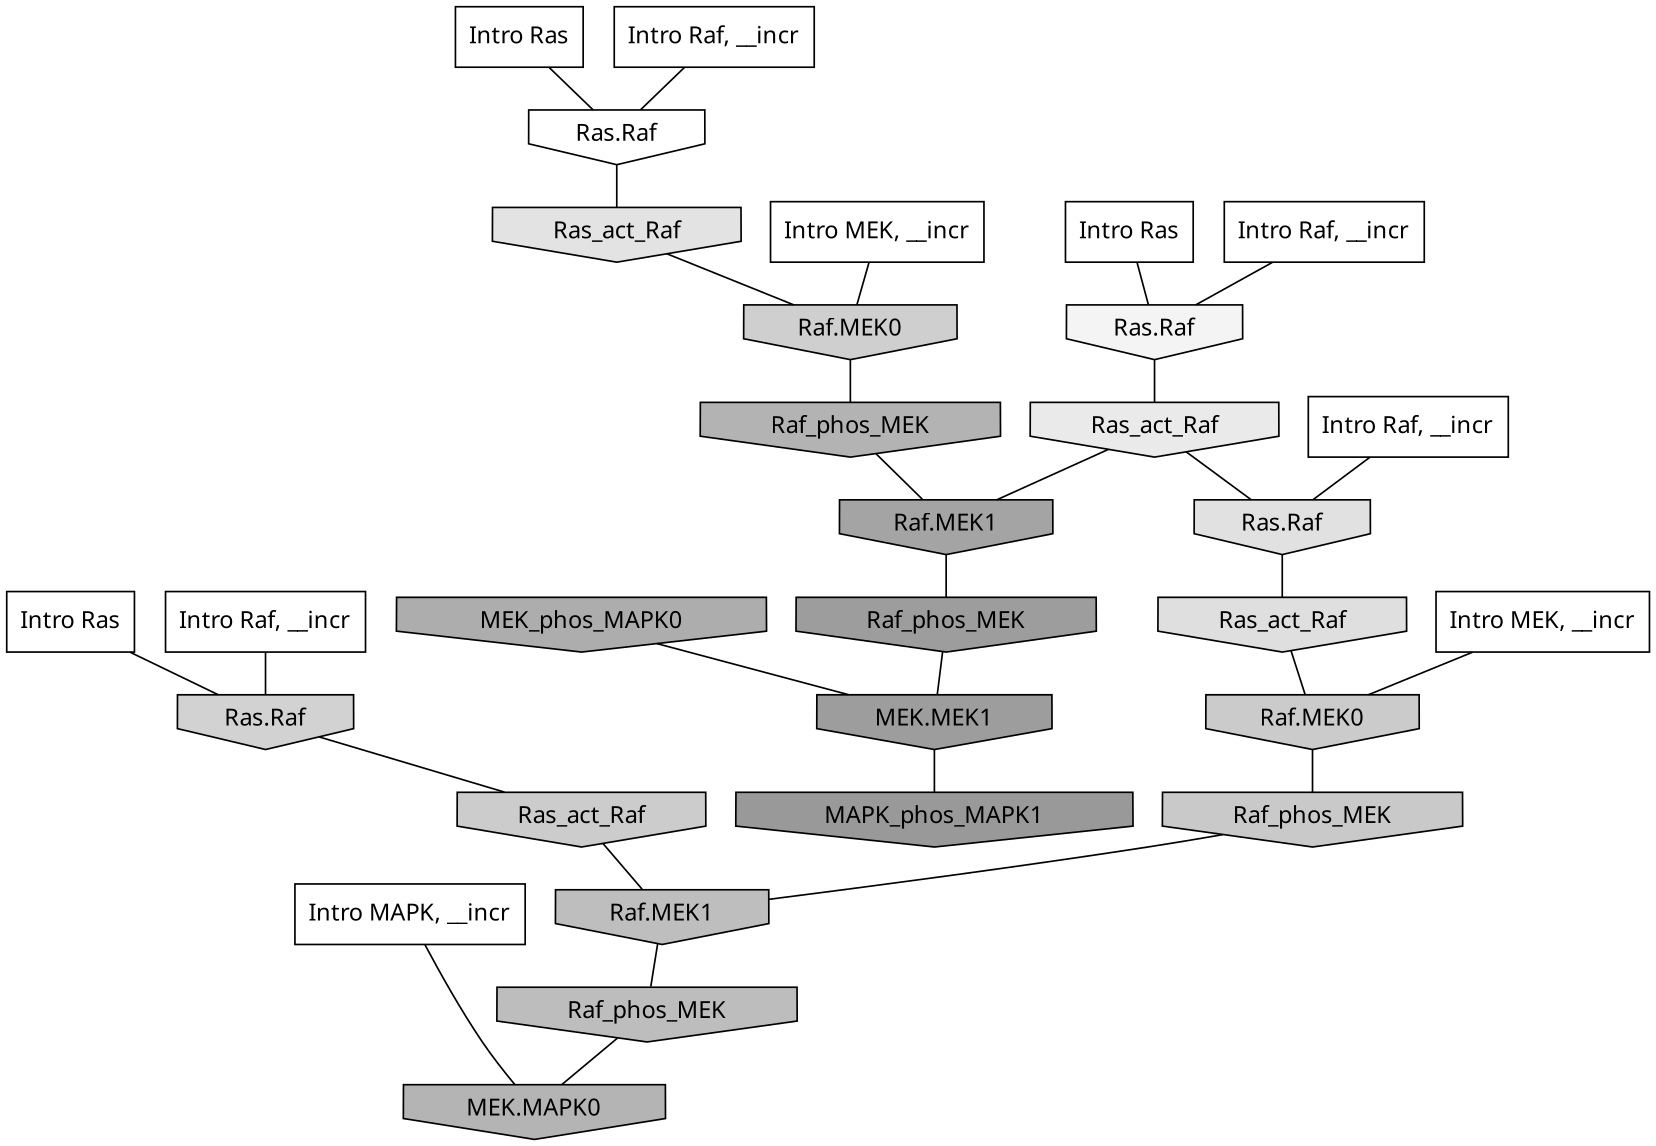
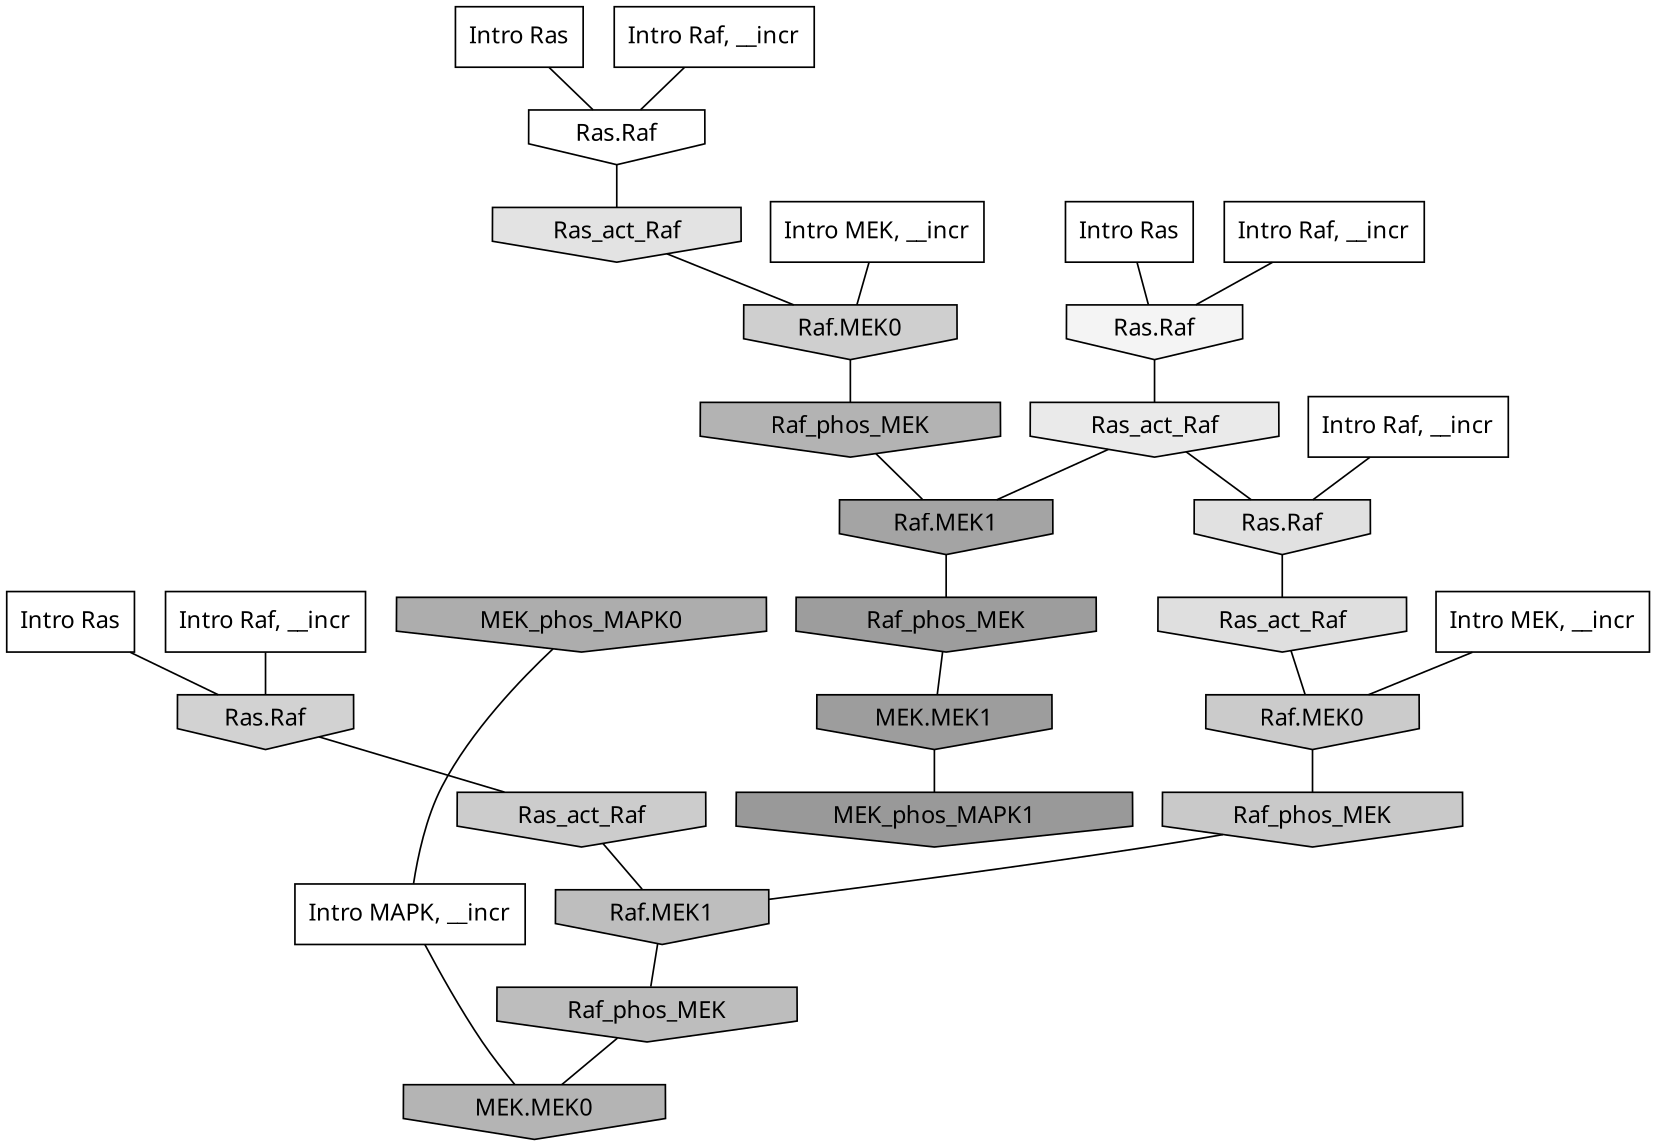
  digraph {
    rankdir=TB
    ranksep=0.30
    node [fillcolor="0.000 0.000 1.000" fontname="CMU Serif" shape=invhouse style=filled]
    edge [color="0.000 0.000 0.000" dir=none fontname="CMU Serif"]
    n1 [label="Intro Ras" shape=rectangle]
    n2 [fillcolor="0.000 0.000 0.824" label="Ras.Raf"]
    n3 [fillcolor="0.000 0.000 0.799" label=Ras_act_Raf]
    n4 [label="Intro Ras" shape=rectangle]
    n5 [label="Ras.Raf"]
    n6 [fillcolor="0.000 0.000 0.888" label=Ras_act_Raf]
    n7 [label="Intro Ras" shape=rectangle]
    n8 [fillcolor="0.000 0.000 0.957" label="Ras.Raf"]
    n9 [fillcolor="0.000 0.000 0.916" label=Ras_act_Raf]
    n10 [label="Intro Raf, __incr" shape=rectangle]
    n11 [fillcolor="0.000 0.000 0.880" label="Ras.Raf"]
    n12 [fillcolor="0.000 0.000 0.875" label=Ras_act_Raf]
    n13 [label="Intro Raf, __incr" shape=rectangle]
    n14 [label="Intro Raf, __incr" shape=rectangle]
    n15 [label="Intro Raf, __incr" shape=rectangle]
    n16 [label="Intro MEK, __incr" shape=rectangle]
    n17 [fillcolor="0.000 0.000 0.795" label="Raf.MEK0"]
    n18 [fillcolor="0.000 0.000 0.789" label=Raf_phos_MEK]
    n19 [label="Intro MEK, __incr" shape=rectangle]
    n20 [fillcolor="0.000 0.000 0.810" label="Raf.MEK0"]
    n21 [fillcolor="0.000 0.000 0.700" label=Raf_phos_MEK]
    n22 [label="Intro MAPK, __incr" shape=rectangle]
-   n23 [fillcolor="0.000 0.000 0.707" label="MEK.MAPK0"]
+   n23 [fillcolor="0.000 0.000 0.707" label="MEK.MEK0"]
    n24 [fillcolor="0.000 0.000 0.644" label="Raf.MEK1"]
    n25 [fillcolor="0.000 0.000 0.617" label=Raf_phos_MEK]
    n26 [fillcolor="0.000 0.000 0.744" label="Raf.MEK1"]
    n27 [fillcolor="0.000 0.000 0.739" label=Raf_phos_MEK]
    n28 [fillcolor="0.000 0.000 0.677" label=MEK_phos_MAPK0]
    n29 [fillcolor="0.000 0.000 0.617" label="MEK.MEK1"]
-   n30 [fillcolor="0.000 0.000 0.600" label=MAPK_phos_MAPK1]
+   n30 [fillcolor="0.000 0.000 0.600" label=MEK_phos_MAPK1]
    n1 -> n2
    n2 -> n3
    n3 -> n26
    n4 -> n5
    n5 -> n6
    n6 -> n20
    n7 -> n8
    n8 -> n9
    n9 -> n11
    n9 -> n24
    n10 -> n11
    n11 -> n12
    n12 -> n17
    n13 -> n8
    n14 -> n2
    n15 -> n5
    n16 -> n17
    n17 -> n18
    n18 -> n26
    n19 -> n20
    n20 -> n21
    n21 -> n24
    n22 -> n23
    n24 -> n25
    n25 -> n29
    n26 -> n27
    n27 -> n23
-   n28 -> n29
+   n28 -> n22
    n29 -> n30
  }
